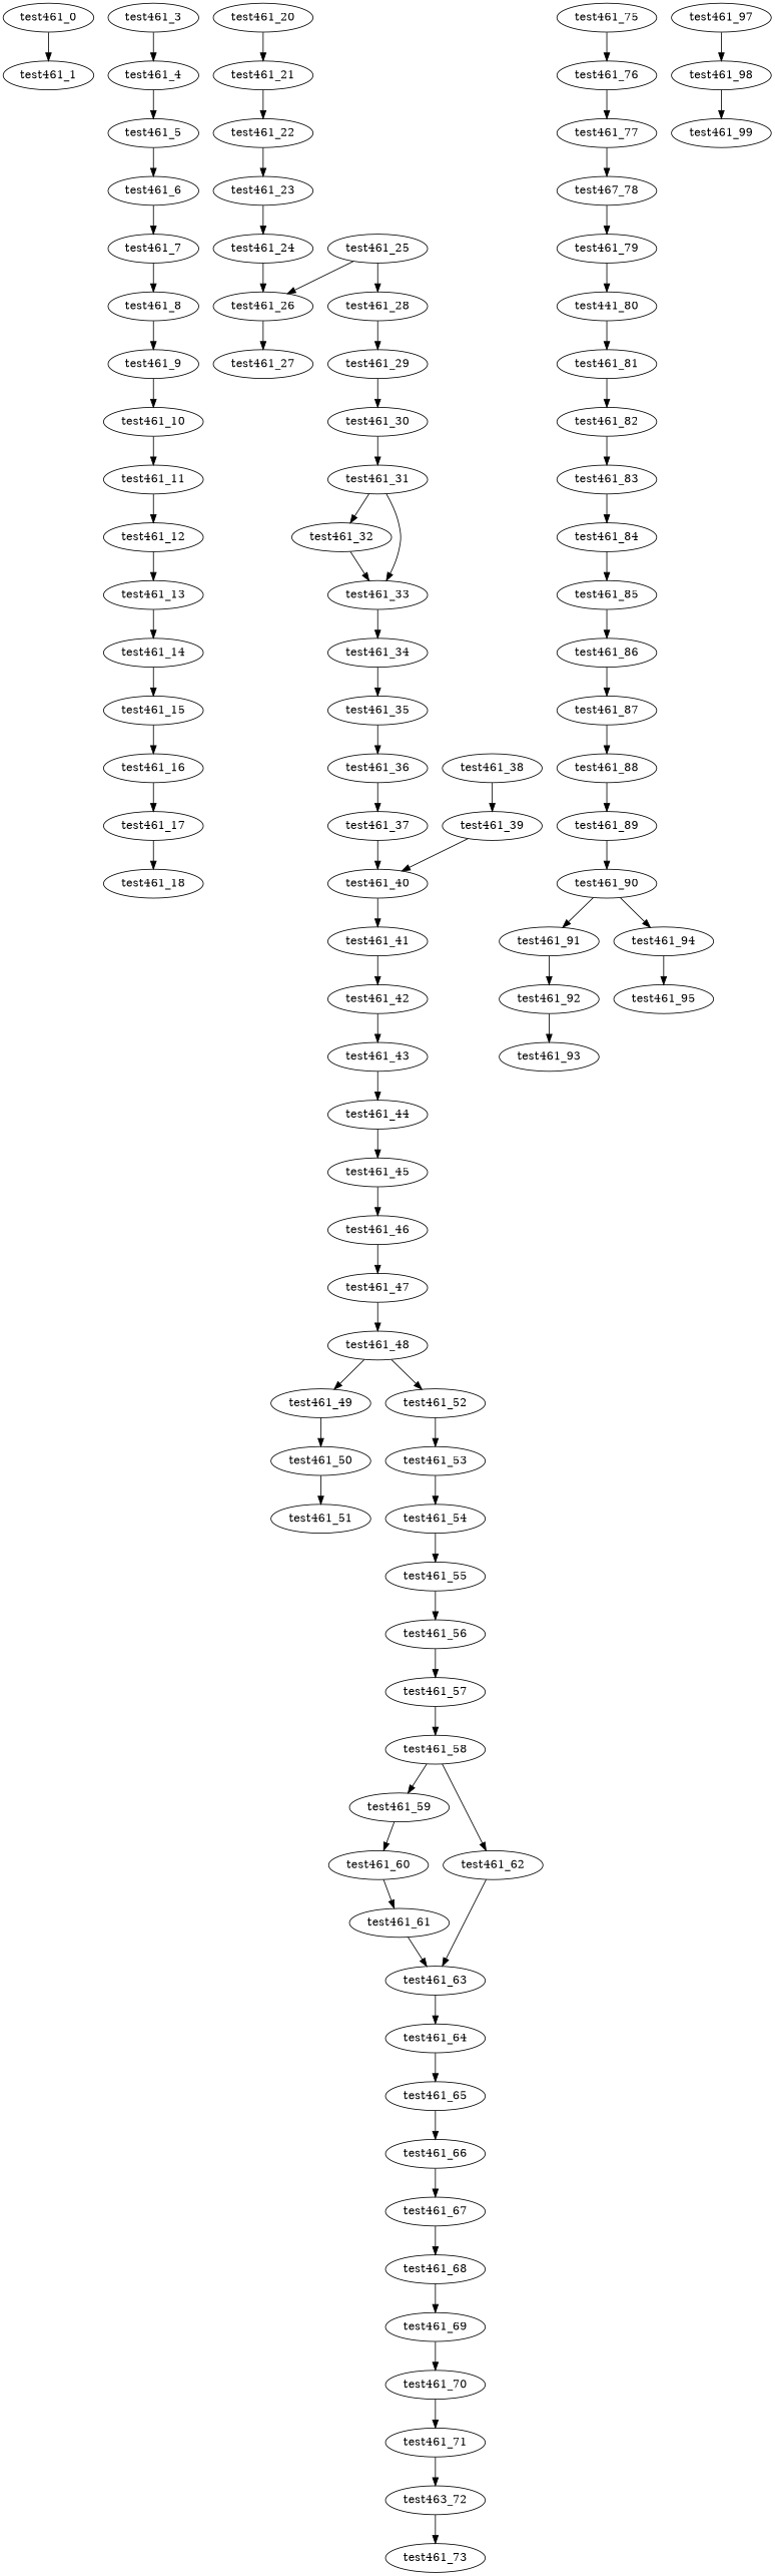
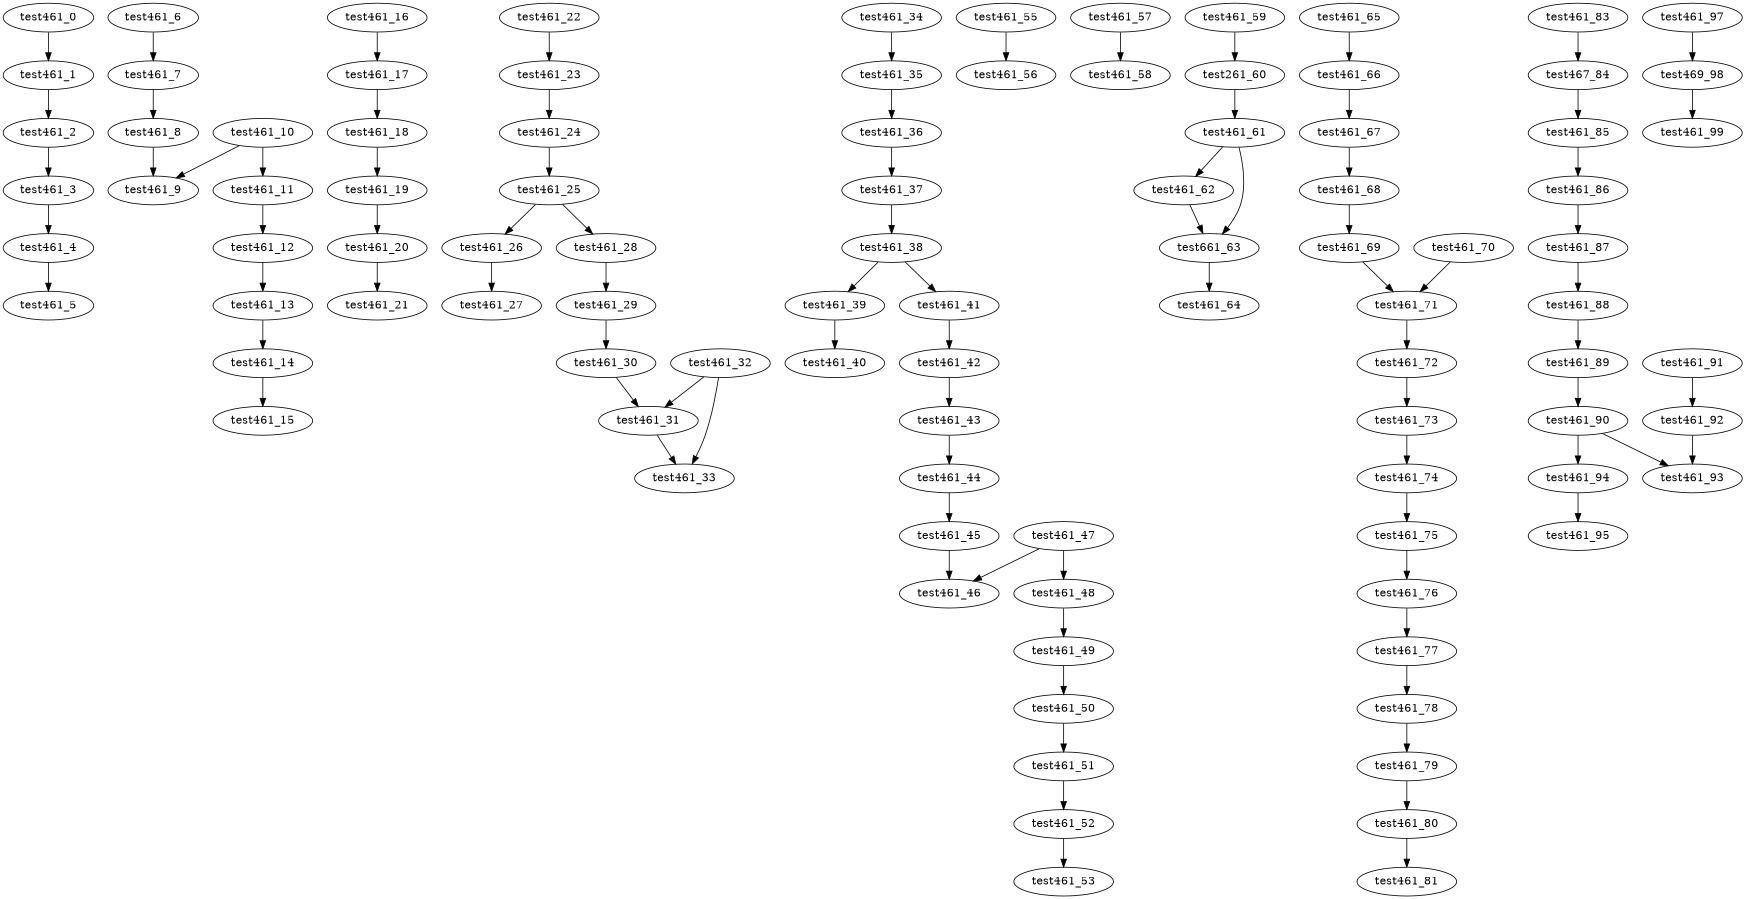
  digraph {
    test461_0
    test461_1
+   test461_2
    test461_3
    test461_4
    test461_5
    test461_6
    test461_7
    test461_8
    test461_9
    test461_10
    test461_11
    test461_12
    test461_13
    test461_14
    test461_15
    test461_16
    test461_17
    test461_18
+   test461_19
    test461_20
    test461_21
    test461_22
    test461_23
    test461_24
    test461_25
    test461_26
    test461_28
    test461_27
    test461_29
    test461_30
    test461_31
    test461_32
    test461_33
    test461_34
    test461_35
    test461_36
    test461_37
    test461_38
    test461_39
    test461_40
    test461_41
    test461_42
    test461_43
    test461_44
    test461_45
    test461_46
    test461_47
    test461_48
    test461_49
    test461_50
    test461_51
    test461_52
    test461_53
-   test461_54
    test461_55
    test461_56
    test461_57
    test461_58
    test461_59
-   test461_60
+   test461_60 [label=test261_60]
    test461_61
    test461_62
-   test461_63
+   test461_63 [label=test661_63]
    test461_64
    test461_65
    test461_66
    test461_67
    test461_68
    test461_69
    test461_70
    test461_71
-   test461_72 [label=test463_72]
+   test461_72
    test461_73
+   test461_74
    test461_75
    test461_76
    test461_77
-   test461_78 [label=test467_78]
+   test461_78
    test461_79
-   test461_80 [label=test441_80]
+   test461_80
    test461_81
-   test461_82
    test461_83
-   test461_84
+   test461_84 [label=test467_84]
    test461_85
    test461_86
    test461_87
    test461_88
    test461_89
    test461_90
    test461_91
    test461_94
    test461_92
    test461_93
    test461_95
    test461_97
-   test461_98
+   test461_98 [label=test469_98]
    test461_99
    test461_0 -> test461_1
+   test461_1 -> test461_2
+   test461_2 -> test461_3
    test461_3 -> test461_4
    test461_4 -> test461_5
-   test461_5 -> test461_6
    test461_6 -> test461_7
    test461_7 -> test461_8
    test461_8 -> test461_9
-   test461_9 -> test461_10
+   test461_10 -> test461_9
    test461_10 -> test461_11
    test461_11 -> test461_12
    test461_12 -> test461_13
    test461_13 -> test461_14
    test461_14 -> test461_15
-   test461_15 -> test461_16
    test461_16 -> test461_17
    test461_17 -> test461_18
+   test461_18 -> test461_19
+   test461_19 -> test461_20
    test461_20 -> test461_21
-   test461_21 -> test461_22
    test461_22 -> test461_23
    test461_23 -> test461_24
-   test461_24 -> test461_26
+   test461_24 -> test461_25
    test461_25 -> test461_26
    test461_25 -> test461_28
    test461_26 -> test461_27
    test461_28 -> test461_29
    test461_29 -> test461_30
    test461_30 -> test461_31
-   test461_31 -> test461_32
+   test461_32 -> test461_31
    test461_31 -> test461_33
    test461_32 -> test461_33
-   test461_33 -> test461_34
    test461_34 -> test461_35
    test461_35 -> test461_36
    test461_36 -> test461_37
-   test461_37 -> test461_40
+   test461_37 -> test461_38
    test461_38 -> test461_39
    test461_39 -> test461_40
-   test461_40 -> test461_41
+   test461_38 -> test461_41
    test461_41 -> test461_42
    test461_42 -> test461_43
    test461_43 -> test461_44
    test461_44 -> test461_45
    test461_45 -> test461_46
-   test461_46 -> test461_47
+   test461_47 -> test461_46
    test461_47 -> test461_48
    test461_48 -> test461_49
    test461_49 -> test461_50
    test461_50 -> test461_51
-   test461_48 -> test461_52
+   test461_51 -> test461_52
    test461_52 -> test461_53
-   test461_53 -> test461_54
-   test461_54 -> test461_55
    test461_55 -> test461_56
-   test461_56 -> test461_57
    test461_57 -> test461_58
-   test461_58 -> test461_59
    test461_59 -> test461_60
    test461_60 -> test461_61
-   test461_58 -> test461_62
+   test461_61 -> test461_62
    test461_61 -> test461_63
    test461_62 -> test461_63
    test461_63 -> test461_64
-   test461_64 -> test461_65
    test461_65 -> test461_66
    test461_66 -> test461_67
    test461_67 -> test461_68
    test461_68 -> test461_69
-   test461_69 -> test461_70
+   test461_69 -> test461_71
    test461_70 -> test461_71
    test461_71 -> test461_72
    test461_72 -> test461_73
+   test461_73 -> test461_74
+   test461_74 -> test461_75
    test461_75 -> test461_76
    test461_76 -> test461_77
    test461_77 -> test461_78
    test461_78 -> test461_79
    test461_79 -> test461_80
    test461_80 -> test461_81
-   test461_81 -> test461_82
-   test461_82 -> test461_83
    test461_83 -> test461_84
    test461_84 -> test461_85
    test461_85 -> test461_86
    test461_86 -> test461_87
    test461_87 -> test461_88
    test461_88 -> test461_89
    test461_89 -> test461_90
-   test461_90 -> test461_91
+   test461_90 -> test461_93
    test461_90 -> test461_94
    test461_91 -> test461_92
    test461_94 -> test461_95
    test461_92 -> test461_93
    test461_97 -> test461_98
    test461_98 -> test461_99
  }
